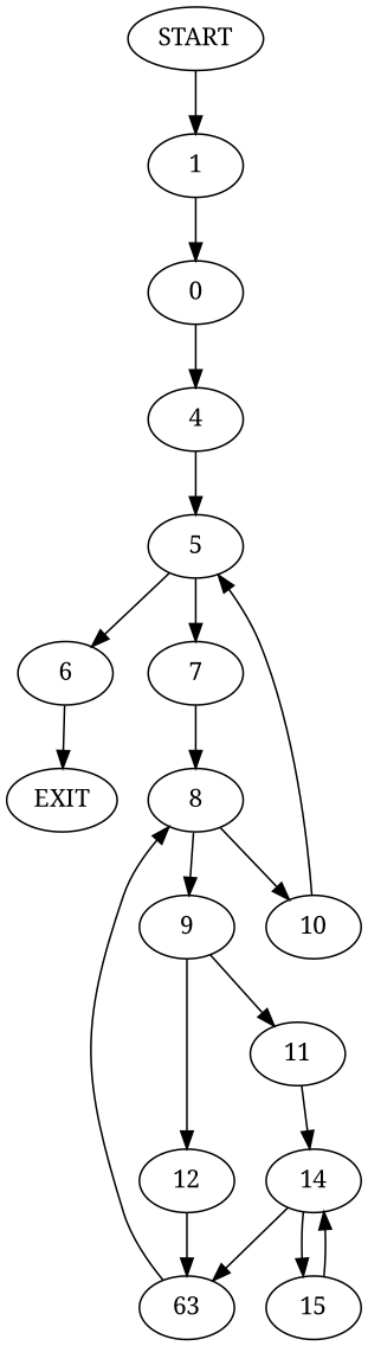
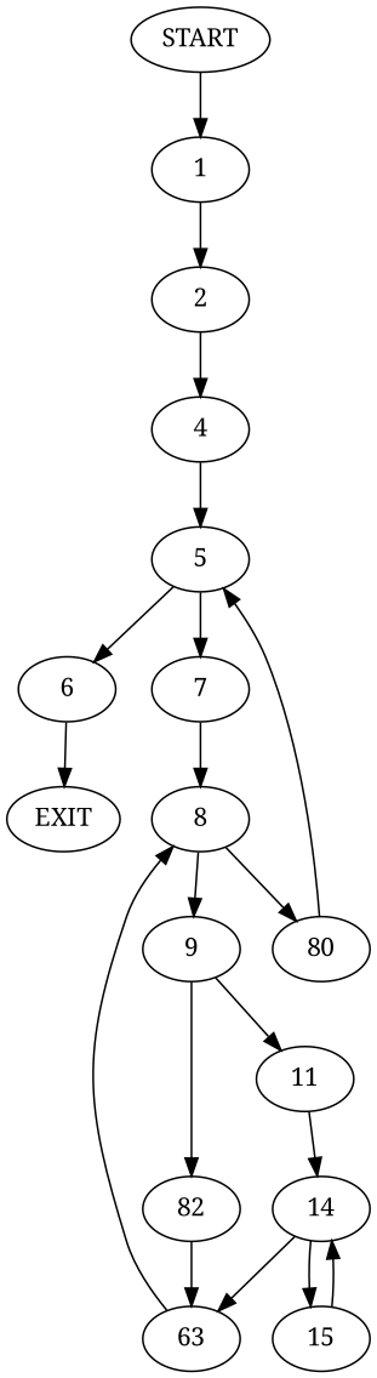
  digraph {
    fontname="Noto Serif"
    node [fontname="Noto Serif"]
    edge [fontname="Noto Serif"]
    n1 [label=START]
    1
-   2 [label=0]
+   2
    n4 [label=EXIT]
    4
    5
    6
    7
    8
    9
-   10
+   10 [label=80]
    11
-   12
+   12 [label=82]
    14
    n15 [label=63]
    15
    n1 -> 1
    1 -> 2
    2 -> 4
    4 -> 5
    5 -> 6
    5 -> 7
    6 -> n4
    7 -> 8
    8 -> 9
    8 -> 10
    9 -> 11
    9 -> 12
    10 -> 5
    11 -> 14
    12 -> n15
    14 -> n15
    14 -> 15
    n15 -> 8
    15 -> 14
  }
